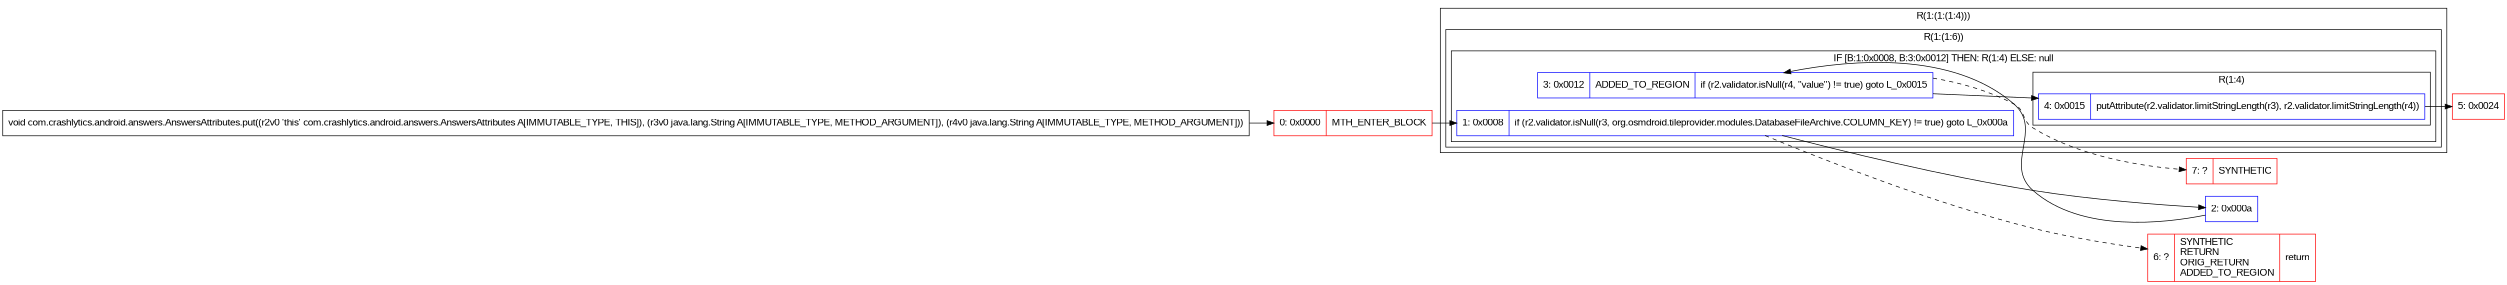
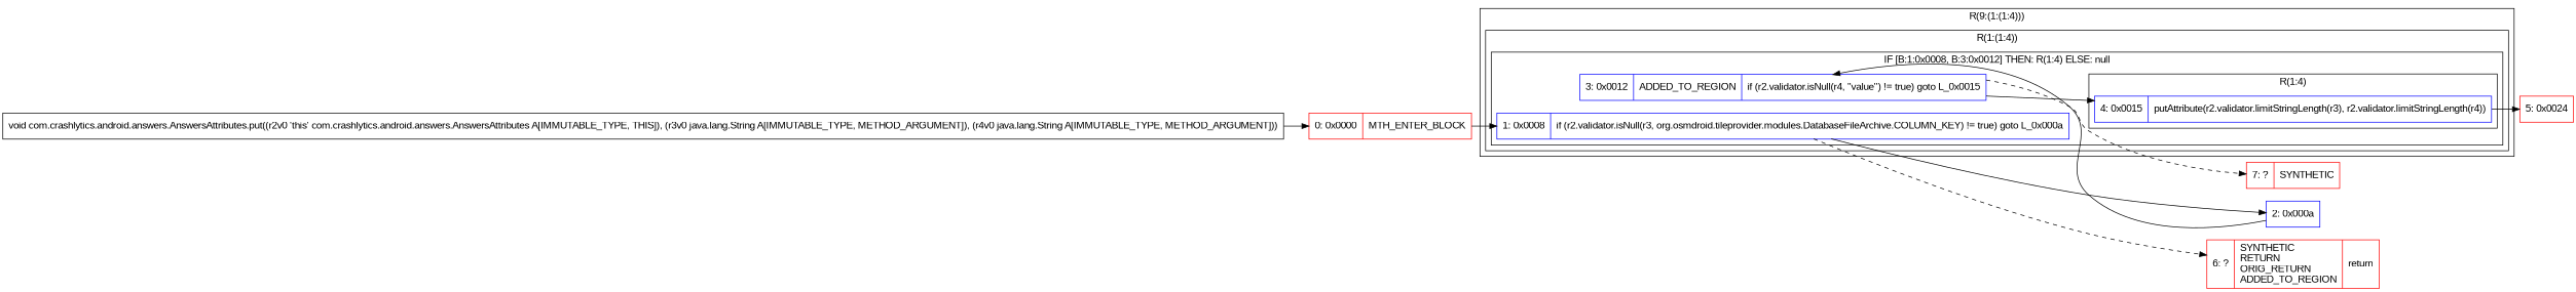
  digraph {
    fontname="Liberation Sans"
    rankdir=LR
    node [color=blue fontname="Liberation Sans" shape=record]
    edge [fontname="Liberation Sans"]
    n1 [label="{4\:\ 0x0015|putAttribute(r2.validator.limitStringLength(r3), r2.validator.limitStringLength(r4))\l}"]
    n2 [label="{1\:\ 0x0008|if (r2.validator.isNull(r3, org.osmdroid.tileprovider.modules.DatabaseFileArchive.COLUMN_KEY) != true) goto L_0x000a\l}"]
    n3 [label="{3\:\ 0x0012|ADDED_TO_REGION\l|if (r2.validator.isNull(r4, \"value\") != true) goto L_0x0015\l}"]
    n4 [color=red label="{5\:\ 0x0024}"]
    n5 [label="{2\:\ 0x000a}"]
    n6 [color=red label="{6\:\ ?|SYNTHETIC\lRETURN\lORIG_RETURN\lADDED_TO_REGION\l|return\l}"]
    n7 [color=red label="{7\:\ ?|SYNTHETIC\l}"]
    n8 [color=red label="{0\:\ 0x0000|MTH_ENTER_BLOCK\l}"]
    n9 [label="{void com.crashlytics.android.answers.AnswersAttributes.put((r2v0 'this' com.crashlytics.android.answers.AnswersAttributes A[IMMUTABLE_TYPE, THIS]), (r3v0 java.lang.String A[IMMUTABLE_TYPE, METHOD_ARGUMENT]), (r4v0 java.lang.String A[IMMUTABLE_TYPE, METHOD_ARGUMENT])) }" color=""]
    subgraph cluster_1 {
-     label="R(1:(1:(1:4)))"
+     label="R(9:(1:(1:4)))"
      subgraph cluster_2 {
-       label="R(1:(1:6))"
+       label="R(1:(1:4))"
        subgraph cluster_3 {
          label="IF [B:1:0x0008, B:3:0x0012] THEN: R(1:4) ELSE: null"
          n2
          n3
          subgraph cluster_4 {
            label="R(1:4)"
            n1
          }
        }
      }
    }
    n1 -> n4
    n2 -> n5
    n2 -> n6 [style=dashed]
    n3 -> n1
    n3 -> n7 [style=dashed]
    n5 -> n3
    n8 -> n2
    n9 -> n8
  }
